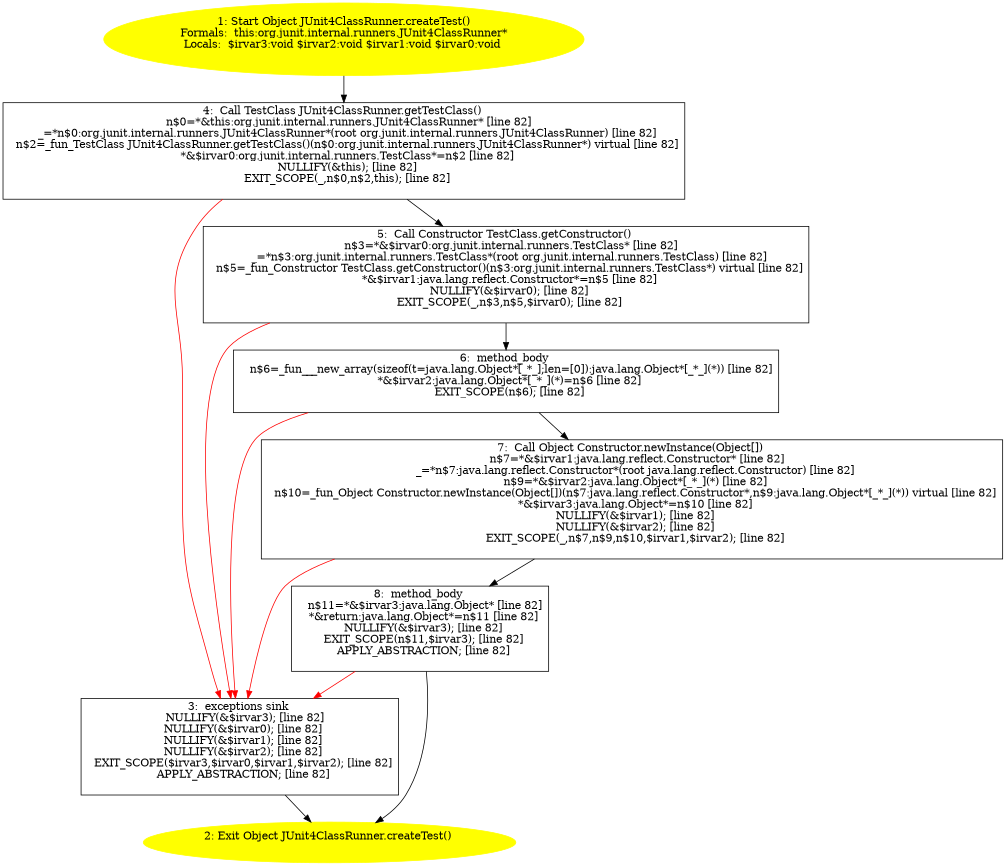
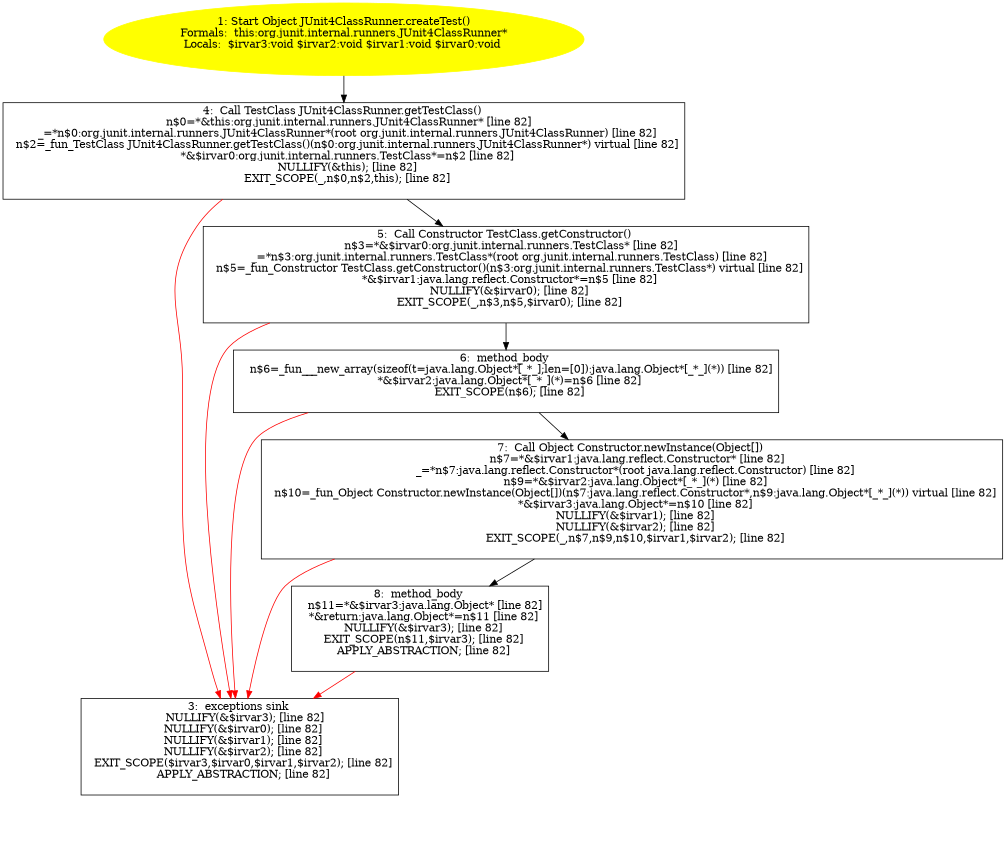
  digraph {
    node [shape=box]
    n1 [color=yellow label="1: Start Object JUnit4ClassRunner.createTest()\nFormals:  this:org.junit.internal.runners.JUnit4ClassRunner*\nLocals:  $irvar3:void $irvar2:void $irvar1:void $irvar0:void \n  " style=filled shape=""]
    n2 [label="4:  Call TestClass JUnit4ClassRunner.getTestClass() \n   n$0=*&this:org.junit.internal.runners.JUnit4ClassRunner* [line 82]\n  _=*n$0:org.junit.internal.runners.JUnit4ClassRunner*(root org.junit.internal.runners.JUnit4ClassRunner) [line 82]\n  n$2=_fun_TestClass JUnit4ClassRunner.getTestClass()(n$0:org.junit.internal.runners.JUnit4ClassRunner*) virtual [line 82]\n  *&$irvar0:org.junit.internal.runners.TestClass*=n$2 [line 82]\n  NULLIFY(&this); [line 82]\n  EXIT_SCOPE(_,n$0,n$2,this); [line 82]\n "]
    n3 [label="3:  exceptions sink \n   NULLIFY(&$irvar3); [line 82]\n  NULLIFY(&$irvar0); [line 82]\n  NULLIFY(&$irvar1); [line 82]\n  NULLIFY(&$irvar2); [line 82]\n  EXIT_SCOPE($irvar3,$irvar0,$irvar1,$irvar2); [line 82]\n  APPLY_ABSTRACTION; [line 82]\n "]
    n4 [label="5:  Call Constructor TestClass.getConstructor() \n   n$3=*&$irvar0:org.junit.internal.runners.TestClass* [line 82]\n  _=*n$3:org.junit.internal.runners.TestClass*(root org.junit.internal.runners.TestClass) [line 82]\n  n$5=_fun_Constructor TestClass.getConstructor()(n$3:org.junit.internal.runners.TestClass*) virtual [line 82]\n  *&$irvar1:java.lang.reflect.Constructor*=n$5 [line 82]\n  NULLIFY(&$irvar0); [line 82]\n  EXIT_SCOPE(_,n$3,n$5,$irvar0); [line 82]\n "]
-   n5 [color=yellow label="2: Exit Object JUnit4ClassRunner.createTest() \n  " style=filled shape=""]
    n6 [label="6:  method_body \n   n$6=_fun___new_array(sizeof(t=java.lang.Object*[_*_];len=[0]):java.lang.Object*[_*_](*)) [line 82]\n  *&$irvar2:java.lang.Object*[_*_](*)=n$6 [line 82]\n  EXIT_SCOPE(n$6); [line 82]\n "]
    n7 [label="7:  Call Object Constructor.newInstance(Object[]) \n   n$7=*&$irvar1:java.lang.reflect.Constructor* [line 82]\n  _=*n$7:java.lang.reflect.Constructor*(root java.lang.reflect.Constructor) [line 82]\n  n$9=*&$irvar2:java.lang.Object*[_*_](*) [line 82]\n  n$10=_fun_Object Constructor.newInstance(Object[])(n$7:java.lang.reflect.Constructor*,n$9:java.lang.Object*[_*_](*)) virtual [line 82]\n  *&$irvar3:java.lang.Object*=n$10 [line 82]\n  NULLIFY(&$irvar1); [line 82]\n  NULLIFY(&$irvar2); [line 82]\n  EXIT_SCOPE(_,n$7,n$9,n$10,$irvar1,$irvar2); [line 82]\n "]
    n8 [label="8:  method_body \n   n$11=*&$irvar3:java.lang.Object* [line 82]\n  *&return:java.lang.Object*=n$11 [line 82]\n  NULLIFY(&$irvar3); [line 82]\n  EXIT_SCOPE(n$11,$irvar3); [line 82]\n  APPLY_ABSTRACTION; [line 82]\n "]
    n1 -> n2
    n2 -> n3 [color=red]
    n2 -> n4
-   n3 -> n5
    n4 -> n3 [color=red]
    n4 -> n6
    n6 -> n3 [color=red]
    n6 -> n7
    n7 -> n3 [color=red]
    n7 -> n8
    n8 -> n3 [color=red]
-   n8 -> n5
  }
